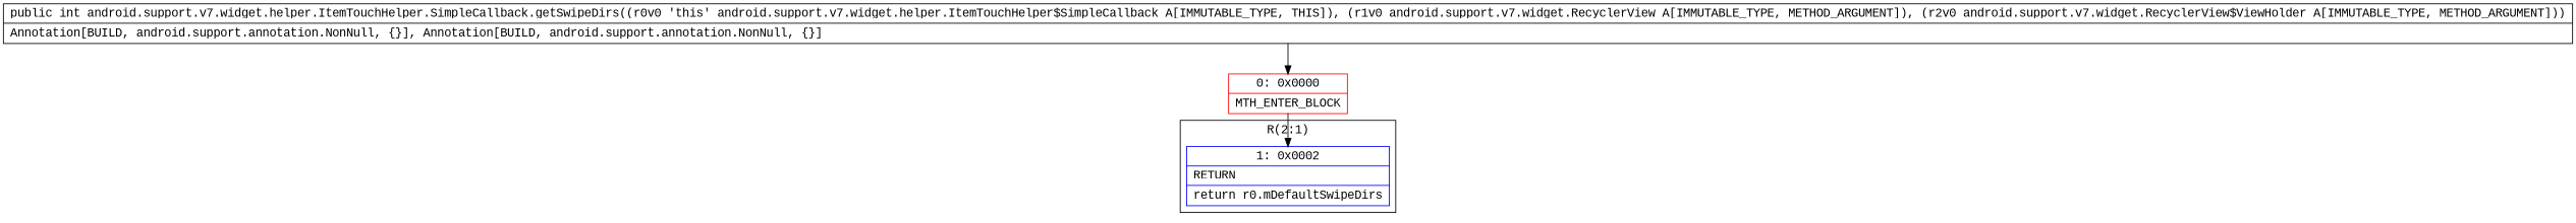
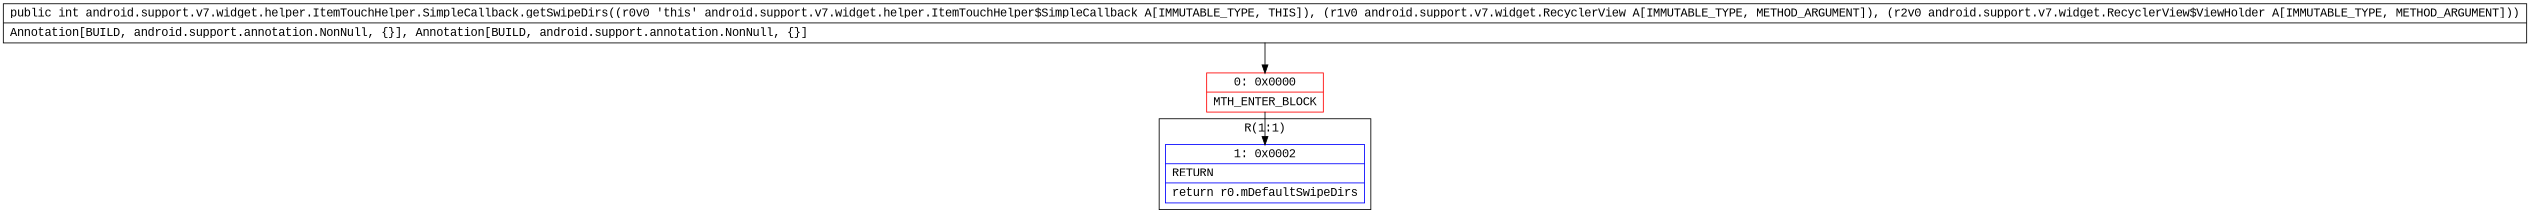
  digraph {
    fontname="Liberation Mono"
    node [shape=record fontname="Liberation Mono"]
    edge [fontname="Liberation Mono"]
    n1 [color=blue label="{1\:\ 0x0002|RETURN\l|return r0.mDefaultSwipeDirs\l}"]
    n2 [color=red label="{0\:\ 0x0000|MTH_ENTER_BLOCK\l}"]
    n3 [label="{public int android.support.v7.widget.helper.ItemTouchHelper.SimpleCallback.getSwipeDirs((r0v0 'this' android.support.v7.widget.helper.ItemTouchHelper$SimpleCallback A[IMMUTABLE_TYPE, THIS]), (r1v0 android.support.v7.widget.RecyclerView A[IMMUTABLE_TYPE, METHOD_ARGUMENT]), (r2v0 android.support.v7.widget.RecyclerView$ViewHolder A[IMMUTABLE_TYPE, METHOD_ARGUMENT]))  | Annotation[BUILD, android.support.annotation.NonNull, \{\}], Annotation[BUILD, android.support.annotation.NonNull, \{\}]\l}"]
    subgraph cluster_1 {
-     label="R(2:1)"
+     label="R(1:1)"
      n1
    }
    n2 -> n1
    n3 -> n2
  }
